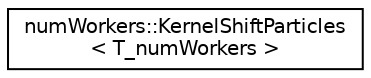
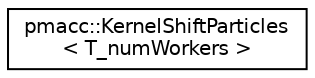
  digraph {
    rankdir=LR
-   n1 [color=black fillcolor=white fontname=Helvetica fontsize=10 height=0.2 label="numWorkers::KernelShiftParticles\l\< T_numWorkers \>" shape=record style=filled width=0.4]
+   n1 [color=black fillcolor=white fontname=Helvetica fontsize=10 height=0.2 label="pmacc::KernelShiftParticles\l\< T_numWorkers \>" shape=record style=filled width=0.4]
  }
